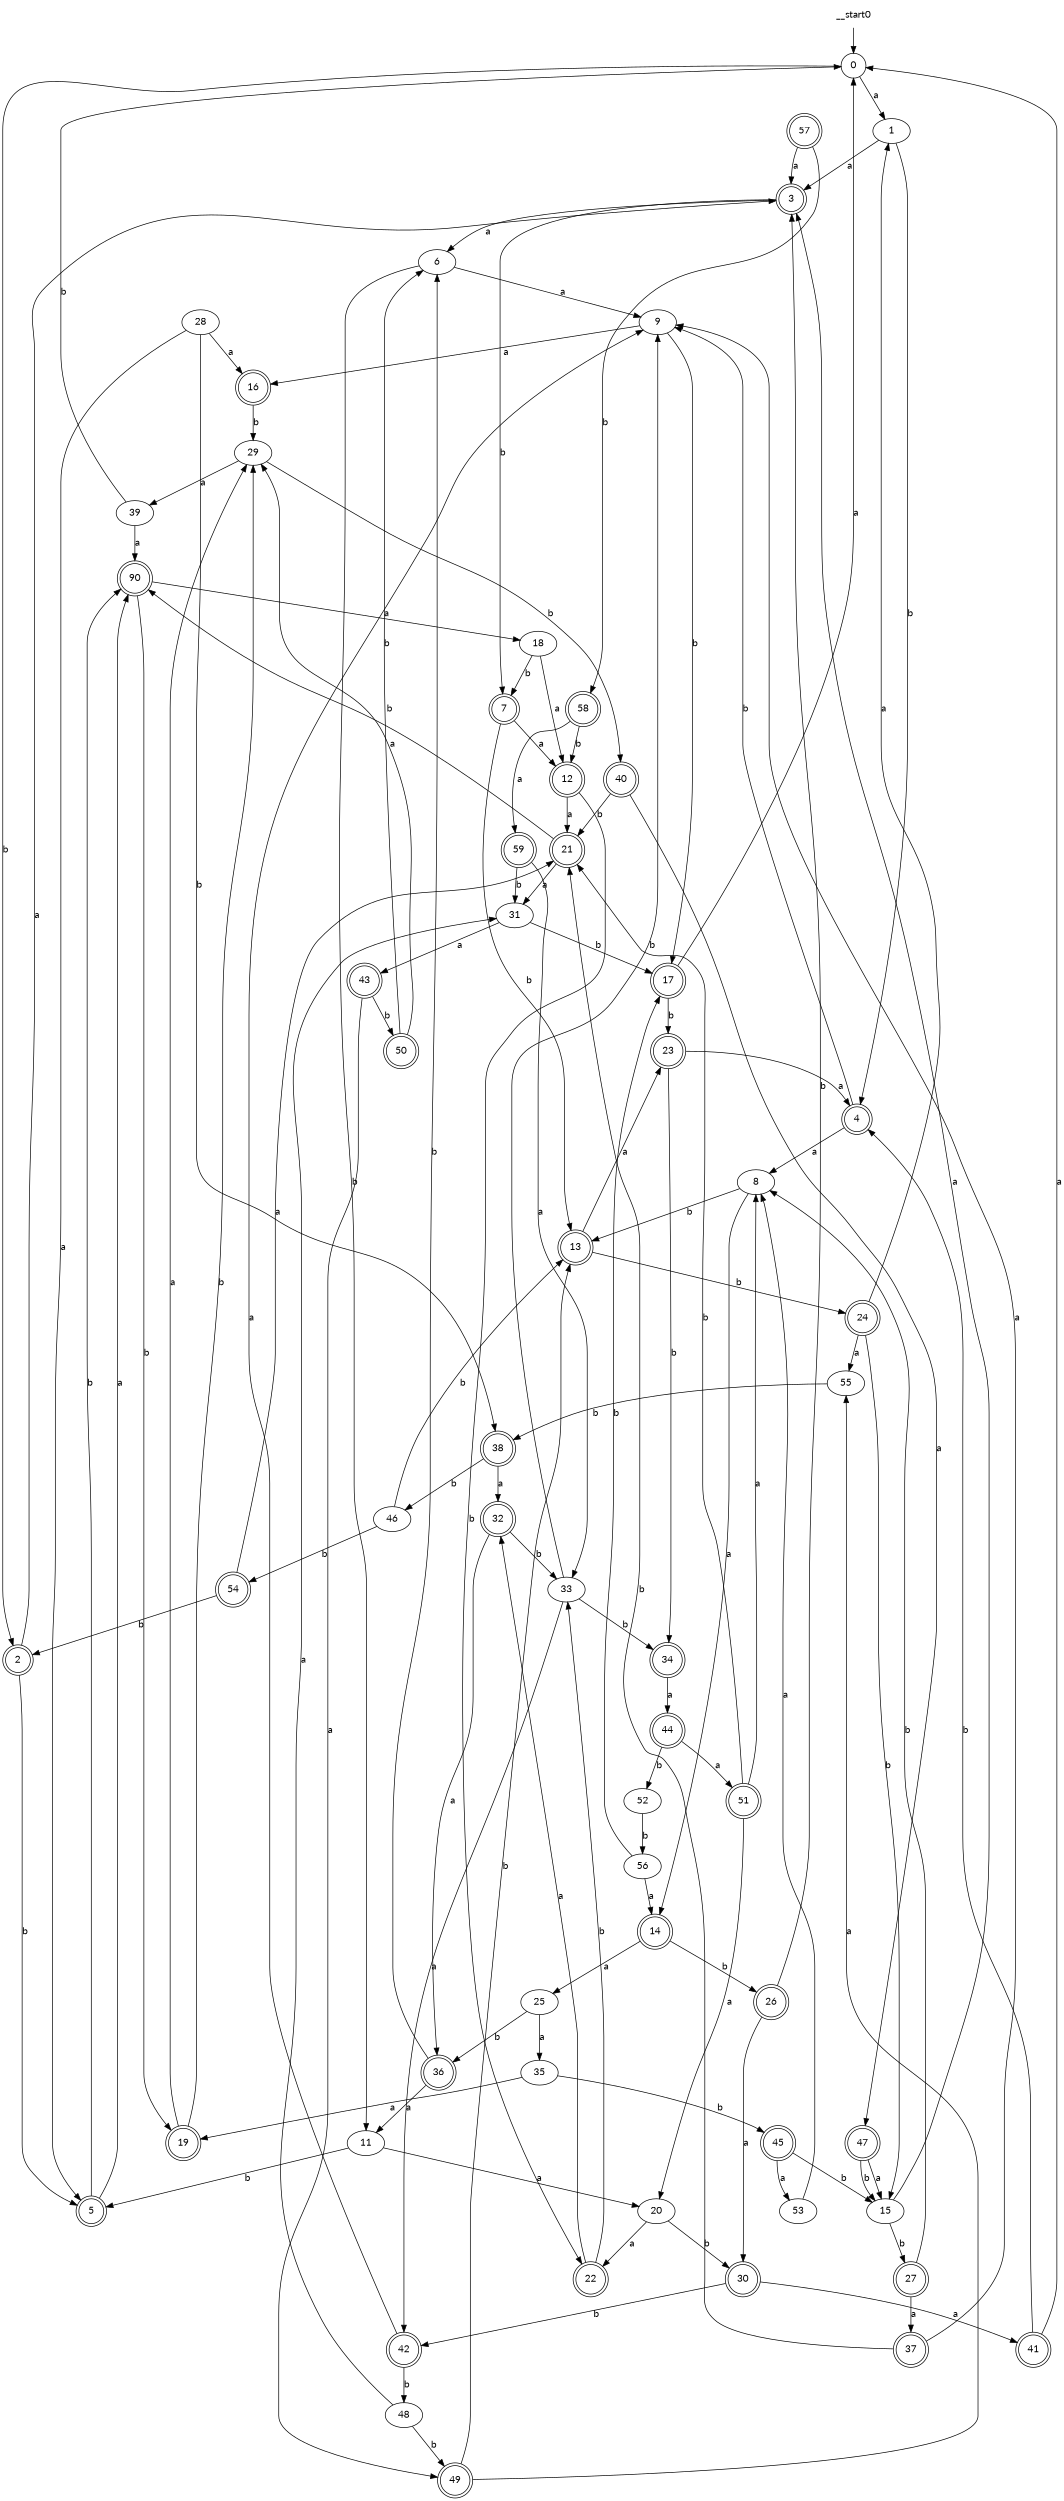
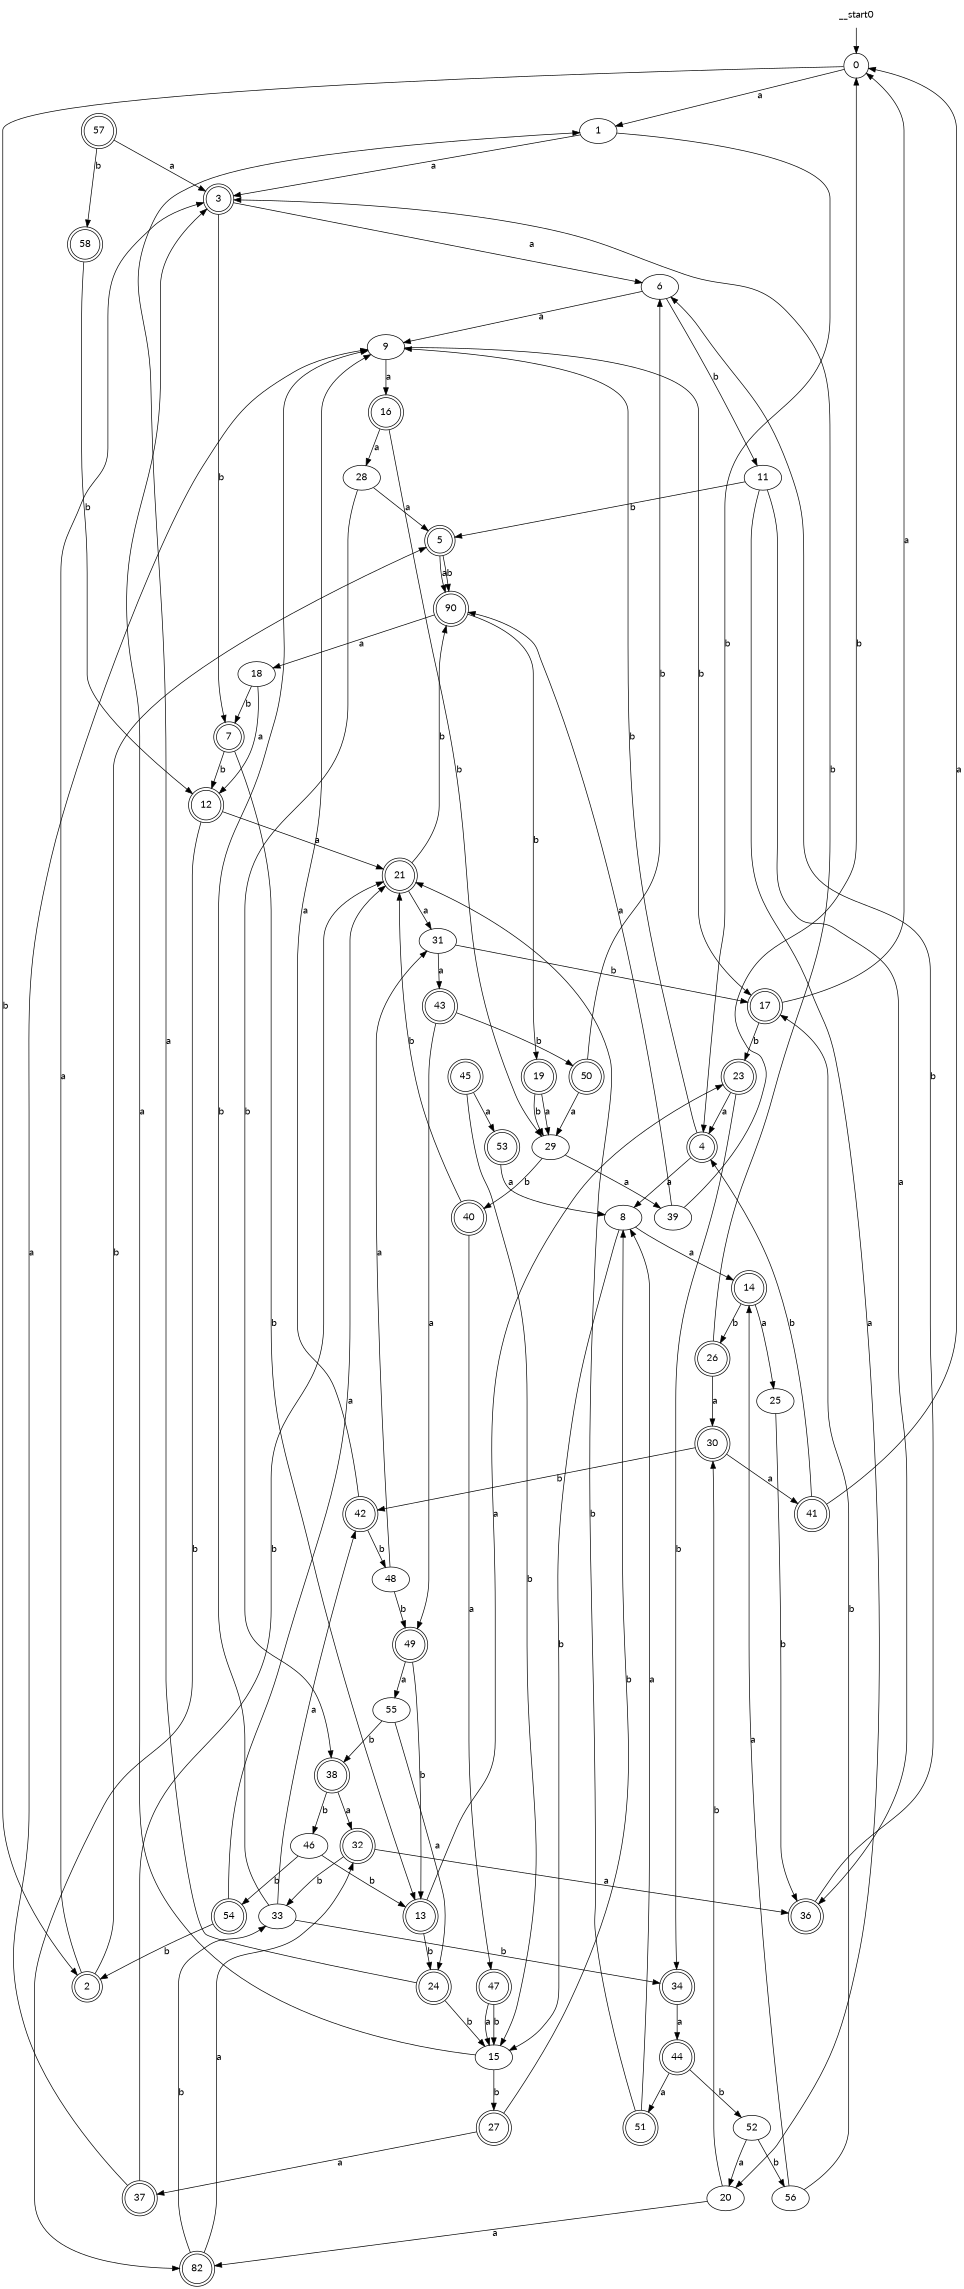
  digraph {
    fontname=Lato
    node [fontname=Lato shape=doublecircle]
    edge [fontname=Lato]
    __start0 [shape=none]
    0 [shape=circle]
    1 [shape=""]
    2
    3
    4
    5
    6 [shape=""]
    7
    8 [shape=""]
    9 [shape=""]
    n12 [label=90]
    11 [shape=""]
    12
    13
    14
    15 [shape=""]
    16
    17
    18 [shape=""]
    19
    20 [shape=""]
    21
-   22
+   22 [label=82]
    23
    24
    25 [shape=""]
    26
    27
    28 [shape=""]
    29 [shape=""]
    30
    31 [shape=""]
    32
    33 [shape=""]
    34
-   35 [shape=""]
    36
    37
    38
    39 [shape=""]
    40
    41
    42
    43
    44
    45
    46 [shape=""]
    47
    48 [shape=""]
    49
    50
    51
    52 [shape=""]
-   53 [shape=ellipse]
+   53
    54
    55 [shape=""]
    56 [shape=""]
    57
    58
-   59
    __start0 -> 0
    0 -> 1 [label=a]
    0 -> 2 [label=b]
    1 -> 3 [label=a]
    1 -> 4 [label=b]
    2 -> 3 [label=a]
    2 -> 5 [label=b]
    3 -> 6 [label=a]
    3 -> 7 [label=b]
    4 -> 8 [label=a]
    4 -> 9 [label=b]
    5 -> n12 [label=a]
    5 -> n12 [label=b]
    6 -> 9 [label=a]
    6 -> 11 [label=b]
-   7 -> 12 [label=a]
+   7 -> 12 [label=b]
    7 -> 13 [label=b]
    8 -> 14 [label=a]
-   8 -> 13 [label=b]
+   8 -> 15 [label=b]
    9 -> 16 [label=a]
    9 -> 17 [label=b]
    n12 -> 18 [label=a]
    n12 -> 19 [label=b]
    11 -> 5 [label=b]
    11 -> 20 [label=a]
    12 -> 21 [label=a]
    12 -> 22 [label=b]
    13 -> 23 [label=a]
    13 -> 24 [label=b]
    14 -> 25 [label=a]
    14 -> 26 [label=b]
    15 -> 3 [label=a]
    15 -> 27 [label=b]
-   28 -> 16 [label=a]
+   16 -> 28 [label=a]
    16 -> 29 [label=b]
    17 -> 0 [label=a]
    17 -> 23 [label=b]
    18 -> 7 [label=b]
    18 -> 12 [label=a]
    19 -> 29 [label=a]
    19 -> 29 [label=b]
    20 -> 22 [label=a]
    20 -> 30 [label=b]
    21 -> n12 [label=b]
    21 -> 31 [label=a]
    22 -> 32 [label=a]
    22 -> 33 [label=b]
    23 -> 4 [label=a]
    23 -> 34 [label=b]
    24 -> 1 [label=a]
    24 -> 15 [label=b]
-   25 -> 35 [label=a]
    25 -> 36 [label=b]
    26 -> 3 [label=b]
    26 -> 30 [label=a]
    27 -> 8 [label=b]
    27 -> 37 [label=a]
    28 -> 5 [label=a]
    28 -> 38 [label=b]
    29 -> 39 [label=a]
    29 -> 40 [label=b]
    30 -> 41 [label=a]
    30 -> 42 [label=b]
    31 -> 17 [label=b]
    31 -> 43 [label=a]
    32 -> 33 [label=b]
    32 -> 36 [label=a]
    33 -> 9 [label=b]
    33 -> 34 [label=b]
    33 -> 42 [label=a]
    34 -> 44 [label=a]
-   35 -> 19 [label=a]
-   35 -> 45 [label=b]
    36 -> 6 [label=b]
-   36 -> 11 [label=a]
+   11 -> 36 [label=a]
    37 -> 9 [label=a]
    37 -> 21 [label=b]
    38 -> 32 [label=a]
    38 -> 46 [label=b]
    39 -> 0 [label=b]
    39 -> n12 [label=a]
    40 -> 21 [label=b]
    40 -> 47 [label=a]
    41 -> 0 [label=a]
    41 -> 4 [label=b]
    42 -> 9 [label=a]
    42 -> 48 [label=b]
    43 -> 49 [label=a]
    43 -> 50 [label=b]
    44 -> 51 [label=a]
    44 -> 52 [label=b]
    45 -> 15 [label=b]
    45 -> 53 [label=a]
    46 -> 13 [label=b]
    46 -> 54 [label=b]
    47 -> 15 [label=a]
    47 -> 15 [label=b]
    48 -> 31 [label=a]
    48 -> 49 [label=b]
    49 -> 13 [label=b]
    49 -> 55 [label=a]
    50 -> 6 [label=b]
    50 -> 29 [label=a]
    51 -> 8 [label=a]
    51 -> 21 [label=b]
-   51 -> 20 [label=a]
+   52 -> 20 [label=a]
    52 -> 56 [label=b]
    53 -> 8 [label=a]
    54 -> 2 [label=b]
    54 -> 21 [label=a]
-   24 -> 55 [label=a]
+   55 -> 24 [label=a]
    55 -> 38 [label=b]
    56 -> 14 [label=a]
    56 -> 17 [label=b]
    57 -> 3 [label=a]
    57 -> 58 [label=b]
    58 -> 12 [label=b]
-   58 -> 59 [label=a]
-   59 -> 31 [label=b]
-   59 -> 33 [label=a]
  }
